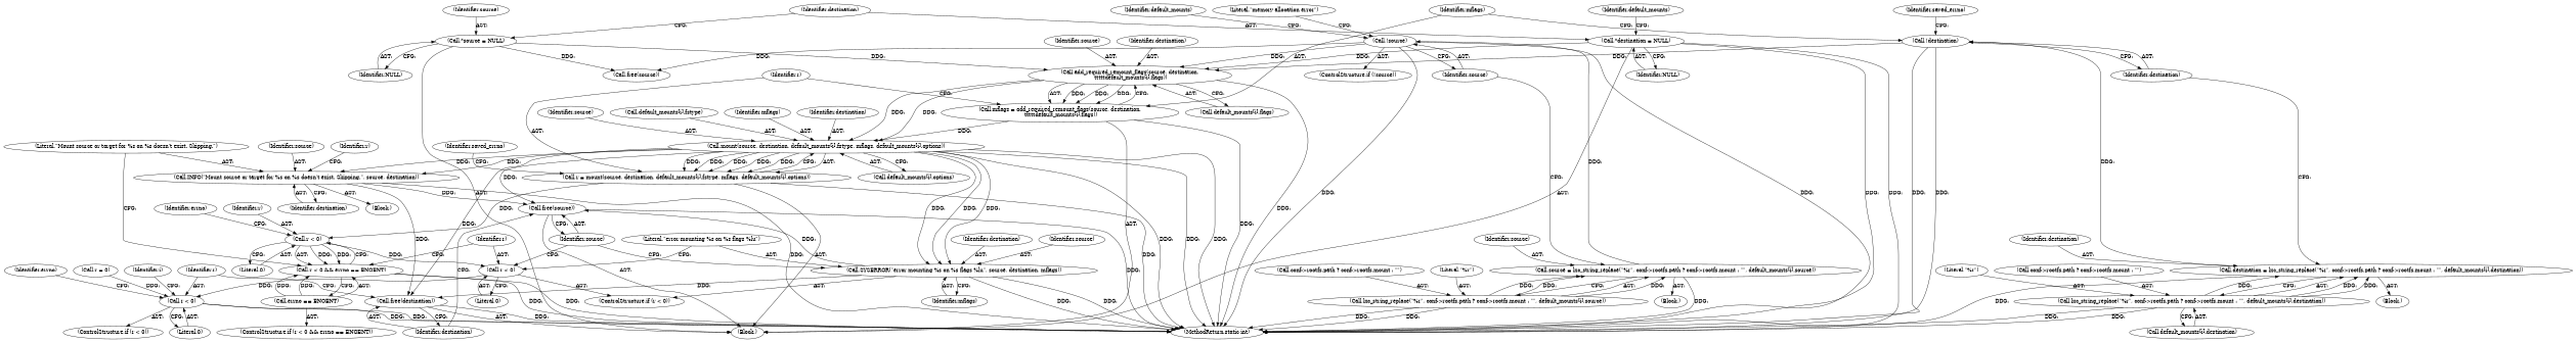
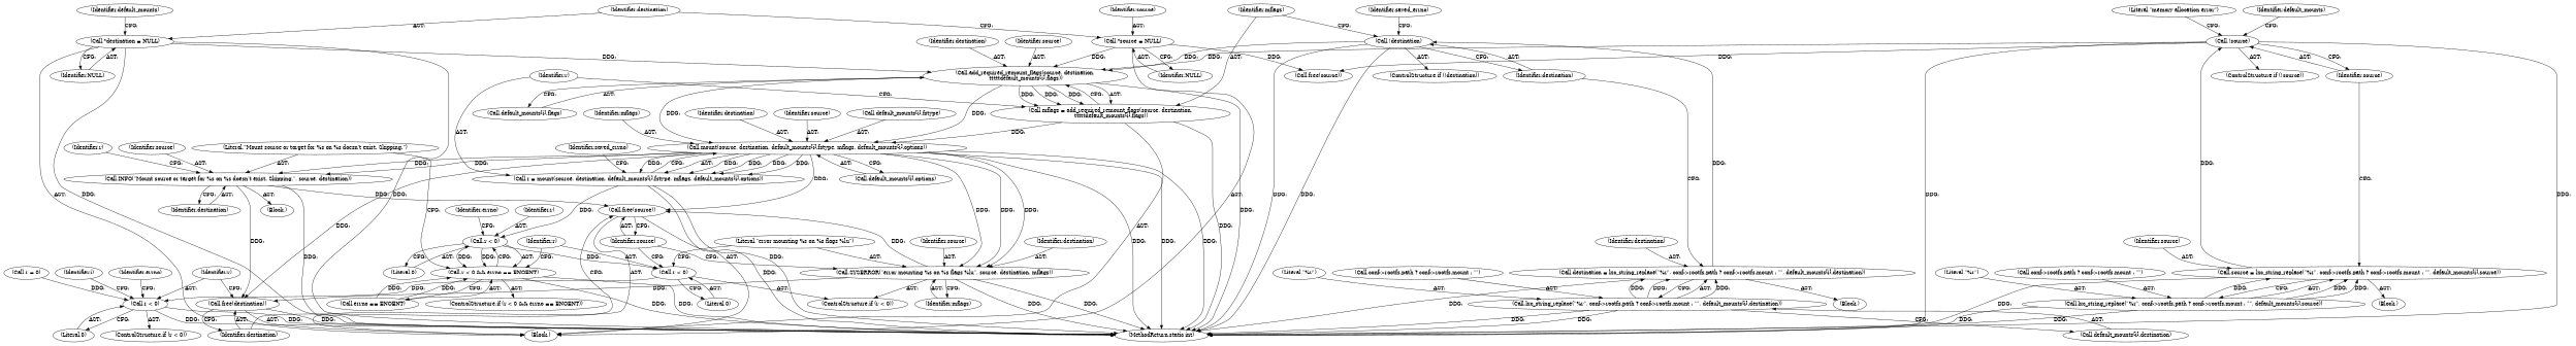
  digraph {
    n1 [label="(Call,add_required_remount_flags(source, destination,\n \t\t\t\t\tdefault_mounts[i].flags))"]
    n2 [label="(Call,mflags = add_required_remount_flags(source, destination,\n \t\t\t\t\tdefault_mounts[i].flags))"]
    n3 [label="(Call,mount(source, destination, default_mounts[i].fstype, mflags, default_mounts[i].options))"]
    n4 [label="(Call,default_mounts[i].flags)"]
    n5 [label="(MethodReturn,static int)"]
    n6 [label="(Block,)"]
    n7 [label="(Call,r = mount(source, destination, default_mounts[i].fstype, mflags, default_mounts[i].options))"]
    n8 [label="(Call,INFO(\"Mount source or target for %s on %s doesn't exist. Skipping.\", source, destination))"]
    n9 [label="(Call,free(source))"]
    n10 [label="(Call,free(destination))"]
    n11 [label="(Call,SYSERROR(\"error mounting %s on %s flags %lu\", source, destination, mflags))"]
    n12 [label="(Call,default_mounts[i].options)"]
    n13 [label="(Call,!source)"]
    n14 [label="(ControlStructure,if (!source))"]
    n15 [label="(Call,free(source))"]
    n16 [label="(Identifier,source)"]
    n17 [label="(Call,source = lxc_string_replace(\"%r\", conf->rootfs.path ? conf->rootfs.mount : \"\", default_mounts[i].source))"]
    n18 [label="(Call,lxc_string_replace(\"%r\", conf->rootfs.path ? conf->rootfs.mount : \"\", default_mounts[i].source))"]
    n19 [label="(Block,)"]
    n20 [label="(Call,*source = NULL)"]
    n21 [label="(Identifier,NULL)"]
    n22 [label="(Call,!destination)"]
+   n23 [label="(ControlStructure,if (!destination))"]
    n24 [label="(Identifier,destination)"]
    n25 [label="(Call,destination = lxc_string_replace(\"%r\", conf->rootfs.path ? conf->rootfs.mount : \"\", default_mounts[i].destination))"]
    n26 [label="(Call,lxc_string_replace(\"%r\", conf->rootfs.path ? conf->rootfs.mount : \"\", default_mounts[i].destination))"]
    n27 [label="(Block,)"]
    n28 [label="(Call,default_mounts[i].destination)"]
    n29 [label="(Call,*destination = NULL)"]
    n30 [label="(Identifier,NULL)"]
    n31 [label="(Call,r < 0)"]
    n32 [label="(Identifier,destination)"]
    n33 [label="(Block,)"]
    n34 [label="(Identifier,source)"]
    n35 [label="(Identifier,destination)"]
    n36 [label="(ControlStructure,if (r < 0))"]
    n37 [label="(Identifier,mflags)"]
    n38 [label="(Call,r < 0 && errno == ENOENT)"]
    n39 [label="(Call,r < 0)"]
    n40 [label="(Literal,0)"]
    n41 [label="(ControlStructure,if (r < 0 && errno == ENOENT))"]
    n42 [label="(Call,errno == ENOENT)"]
    n43 [label="(Call,r < 0)"]
    n44 [label="(Literal,0)"]
    n45 [label="(ControlStructure,if (r < 0))"]
    n46 [label="(Literal,0)"]
    n47 [label="(Identifier,source)"]
    n48 [label="(Call,conf->rootfs.path ? conf->rootfs.mount : \"\")"]
    n49 [label="(Identifier,saved_errno)"]
    n50 [label="(Identifier,r)"]
    n51 [label="(Identifier,mflags)"]
    n52 [label="(Identifier,r)"]
    n53 [label="(Identifier,i)"]
    n54 [label="(Identifier,mflags)"]
    n55 [label="(Identifier,destination)"]
    n56 [label="(Identifier,destination)"]
    n57 [label="(Identifier,errno)"]
    n58 [label="(Identifier,r)"]
    n59 [label="(Identifier,destination)"]
    n60 [label="(Identifier,r)"]
    n61 [label="(Identifier,default_mounts)"]
    n62 [label="(Literal,\"Mount source or target for %s on %s doesn't exist. Skipping.\")"]
    n63 [label="(Identifier,errno)"]
    n64 [label="(Call,conf->rootfs.path ? conf->rootfs.mount : \"\")"]
    n65 [label="(Identifier,r)"]
    n66 [label="(Identifier,source)"]
    n67 [label="(Identifier,source)"]
    n68 [label="(Call,default_mounts[i].fstype)"]
    n69 [label="(Identifier,destination)"]
    n70 [label="(Literal,\"error mounting %s on %s flags %lu\")"]
    n71 [label="(Identifier,source)"]
    n72 [label="(Literal,\"%r\")"]
    n73 [label="(Identifier,source)"]
    n74 [label="(Identifier,default_mounts)"]
    n75 [label="(Call,r = 0)"]
    n76 [label="(Literal,\"%r\")"]
    n77 [label="(Identifier,source)"]
    n78 [label="(Literal,\"memory allocation error\")"]
    n79 [label="(Identifier,saved_errno)"]
    n80 [label="(Identifier,destination)"]
    n1 -> n2 [label="AST: "]
    n1 -> n2 [label="DDG: "]
    n1 -> n2 [label="DDG: "]
    n1 -> n2 [label="DDG: "]
    n1 -> n3 [label="DDG: "]
    n1 -> n3 [label="DDG: "]
    n1 -> n4 [label="CFG: "]
    n1 -> n5 [label="DDG: "]
    n2 -> n1 [label="CFG: "]
    n2 -> n3 [label="DDG: "]
    n2 -> n5 [label="DDG: "]
    n2 -> n6 [label="AST: "]
    n3 -> n5 [label="DDG: "]
    n3 -> n5 [label="DDG: "]
    n3 -> n5 [label="DDG: "]
    n3 -> n7 [label="AST: "]
    n3 -> n7 [label="DDG: "]
    n3 -> n7 [label="DDG: "]
    n3 -> n7 [label="DDG: "]
    n3 -> n7 [label="DDG: "]
    n3 -> n7 [label="DDG: "]
    n3 -> n8 [label="DDG: "]
    n3 -> n8 [label="DDG: "]
    n3 -> n9 [label="DDG: "]
    n3 -> n10 [label="DDG: "]
    n3 -> n11 [label="DDG: "]
    n3 -> n11 [label="DDG: "]
    n3 -> n11 [label="DDG: "]
    n3 -> n12 [label="CFG: "]
    n4 -> n1 [label="AST: "]
    n7 -> n3 [label="CFG: "]
    n7 -> n5 [label="DDG: "]
    n7 -> n6 [label="AST: "]
    n7 -> n31 [label="DDG: "]
    n8 -> n5 [label="DDG: "]
    n8 -> n9 [label="DDG: "]
    n8 -> n10 [label="DDG: "]
    n8 -> n32 [label="CFG: "]
    n8 -> n33 [label="AST: "]
    n9 -> n5 [label="DDG: "]
    n9 -> n6 [label="AST: "]
    n9 -> n34 [label="CFG: "]
    n10 -> n5 [label="DDG: "]
    n10 -> n6 [label="AST: "]
    n10 -> n35 [label="CFG: "]
    n11 -> n5 [label="DDG: "]
    n11 -> n5 [label="DDG: "]
    n11 -> n9 [label="DDG: "]
    n11 -> n10 [label="DDG: "]
    n11 -> n36 [label="AST: "]
    n11 -> n37 [label="CFG: "]
    n12 -> n3 [label="AST: "]
    n13 -> n1 [label="DDG: "]
    n13 -> n5 [label="DDG: "]
    n13 -> n5 [label="DDG: "]
    n13 -> n14 [label="AST: "]
    n13 -> n15 [label="DDG: "]
    n13 -> n16 [label="CFG: "]
    n16 -> n13 [label="AST: "]
    n16 -> n17 [label="CFG: "]
    n17 -> n5 [label="DDG: "]
    n17 -> n13 [label="DDG: "]
    n17 -> n18 [label="CFG: "]
    n17 -> n19 [label="AST: "]
    n18 -> n5 [label="DDG: "]
    n18 -> n5 [label="DDG: "]
    n18 -> n17 [label="AST: "]
    n18 -> n17 [label="DDG: "]
    n18 -> n17 [label="DDG: "]
    n18 -> n17 [label="DDG: "]
    n20 -> n1 [label="DDG: "]
    n20 -> n6 [label="AST: "]
    n20 -> n15 [label="DDG: "]
    n20 -> n21 [label="CFG: "]
    n21 -> n20 [label="AST: "]
    n22 -> n1 [label="DDG: "]
    n22 -> n5 [label="DDG: "]
    n22 -> n5 [label="DDG: "]
+   n22 -> n23 [label="AST: "]
    n22 -> n24 [label="CFG: "]
    n24 -> n22 [label="AST: "]
    n24 -> n25 [label="CFG: "]
    n25 -> n5 [label="DDG: "]
    n25 -> n22 [label="DDG: "]
    n25 -> n26 [label="CFG: "]
    n25 -> n27 [label="AST: "]
    n26 -> n5 [label="DDG: "]
    n26 -> n5 [label="DDG: "]
    n26 -> n25 [label="AST: "]
    n26 -> n25 [label="DDG: "]
    n26 -> n25 [label="DDG: "]
    n26 -> n25 [label="DDG: "]
    n26 -> n28 [label="CFG: "]
    n28 -> n26 [label="AST: "]
    n29 -> n1 [label="DDG: "]
    n29 -> n5 [label="DDG: "]
    n29 -> n5 [label="DDG: "]
    n29 -> n6 [label="AST: "]
    n29 -> n30 [label="CFG: "]
    n30 -> n29 [label="AST: "]
    n31 -> n38 [label="AST: "]
    n31 -> n38 [label="DDG: "]
    n31 -> n38 [label="DDG: "]
    n31 -> n39 [label="DDG: "]
    n31 -> n40 [label="CFG: "]
    n32 -> n8 [label="AST: "]
    n34 -> n9 [label="AST: "]
    n34 -> n11 [label="CFG: "]
    n34 -> n39 [label="CFG: "]
    n35 -> n9 [label="CFG: "]
    n35 -> n10 [label="AST: "]
    n37 -> n11 [label="AST: "]
    n38 -> n5 [label="DDG: "]
    n38 -> n5 [label="DDG: "]
    n38 -> n31 [label="CFG: "]
-   n42 -> n41 [label="AST: "]
+   n38 -> n41 [label="AST: "]
    n38 -> n42 [label="CFG: "]
    n39 -> n36 [label="AST: "]
    n39 -> n43 [label="DDG: "]
    n39 -> n44 [label="CFG: "]
    n40 -> n31 [label="AST: "]
    n42 -> n38 [label="AST: "]
    n42 -> n38 [label="DDG: "]
    n42 -> n38 [label="DDG: "]
    n43 -> n5 [label="DDG: "]
    n43 -> n5 [label="DDG: "]
    n43 -> n45 [label="AST: "]
    n43 -> n46 [label="CFG: "]
    n44 -> n39 [label="AST: "]
    n46 -> n43 [label="AST: "]
    n47 -> n8 [label="AST: "]
    n48 -> n26 [label="AST: "]
    n49 -> n22 [label="CFG: "]
    n50 -> n2 [label="CFG: "]
    n50 -> n7 [label="AST: "]
    n51 -> n2 [label="AST: "]
    n51 -> n22 [label="CFG: "]
    n52 -> n10 [label="CFG: "]
    n52 -> n43 [label="AST: "]
    n53 -> n43 [label="CFG: "]
    n54 -> n3 [label="AST: "]
    n55 -> n1 [label="AST: "]
    n56 -> n3 [label="AST: "]
    n57 -> n43 [label="CFG: "]
    n58 -> n31 [label="AST: "]
    n59 -> n25 [label="AST: "]
    n60 -> n8 [label="CFG: "]
    n61 -> n29 [label="CFG: "]
    n62 -> n8 [label="AST: "]
    n62 -> n38 [label="CFG: "]
    n63 -> n31 [label="CFG: "]
    n64 -> n18 [label="AST: "]
    n65 -> n38 [label="CFG: "]
    n65 -> n39 [label="AST: "]
    n66 -> n11 [label="AST: "]
    n67 -> n3 [label="AST: "]
    n68 -> n3 [label="AST: "]
    n69 -> n11 [label="AST: "]
    n70 -> n11 [label="AST: "]
    n70 -> n39 [label="CFG: "]
    n71 -> n17 [label="AST: "]
    n72 -> n26 [label="AST: "]
    n73 -> n1 [label="AST: "]
    n74 -> n13 [label="CFG: "]
    n75 -> n43 [label="DDG: "]
    n76 -> n18 [label="AST: "]
    n77 -> n20 [label="AST: "]
    n78 -> n13 [label="CFG: "]
    n79 -> n7 [label="CFG: "]
    n80 -> n20 [label="CFG: "]
    n80 -> n29 [label="AST: "]
  }
